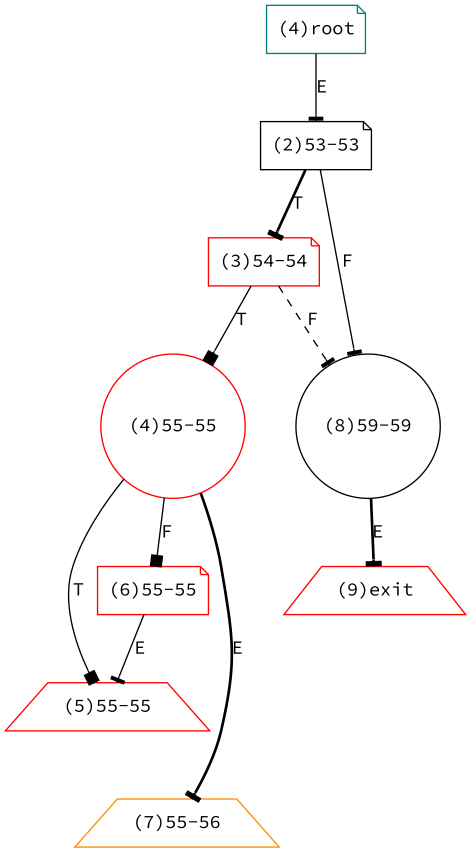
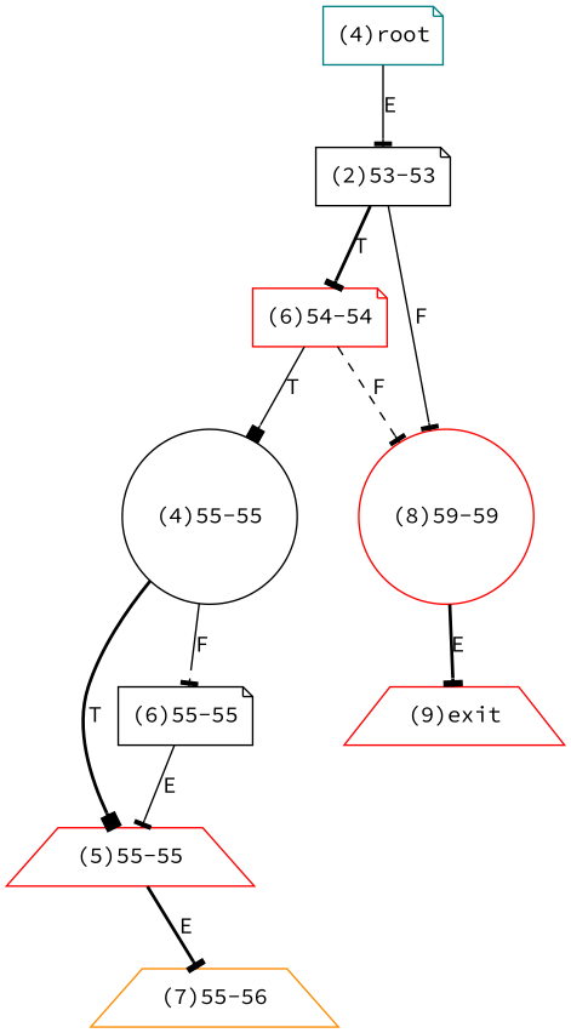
  digraph {
    fontname="Source Code Pro"
    node [color=red fontname="Source Code Pro" shape=note]
    edge [arrowhead=tee fontname="Source Code Pro" style=solid]
    n1 [color=teal label="(4)root"]
    n2 [color=black label="(2)53-53"]
-   n3 [label="(3)54-54"]
-   n4 [color=black label="(8)59-59" shape=circle]
-   n5 [label="(4)55-55" shape=circle]
+   n3 [label="(6)54-54"]
+   n4 [label="(8)59-59" shape=circle]
+   n5 [color=black label="(4)55-55" shape=circle]
    n6 [label="(9)exit" shape=trapezium]
    n7 [label="(5)55-55" shape=trapezium]
-   n8 [label="(6)55-55"]
+   n8 [color=black label="(6)55-55"]
    n9 [color=darkorange label="(7)55-56" shape=trapezium]
    n1 -> n2 [label=E]
    n2 -> n3 [label=T style=bold]
    n2 -> n4 [label=F]
    n3 -> n4 [label=F style=dashed]
    n3 -> n5 [arrowhead=box label=T]
    n4 -> n6 [label=E style=bold]
-   n5 -> n7 [arrowhead=box label=T]
-   n5 -> n8 [arrowhead=box label=F]
-   n5 -> n9 [label=E style=bold]
+   n5 -> n7 [arrowhead=box label=T style=bold]
+   n5 -> n8 [label=F]
+   n7 -> n9 [label=E style=bold]
    n8 -> n7 [label=E]
  }
